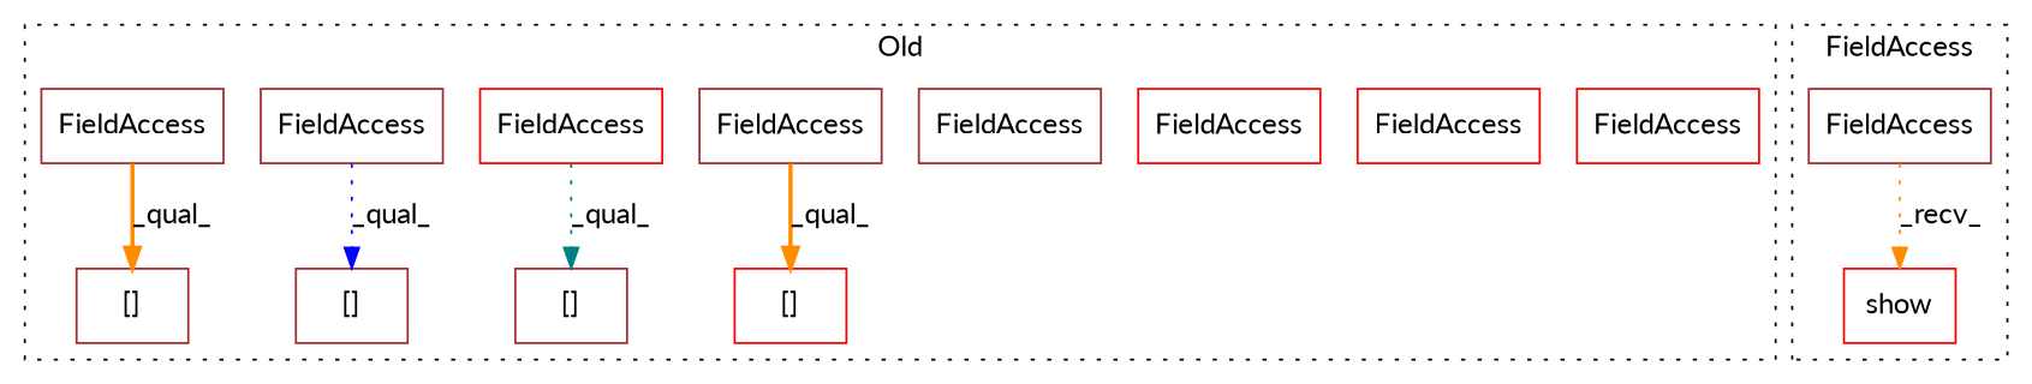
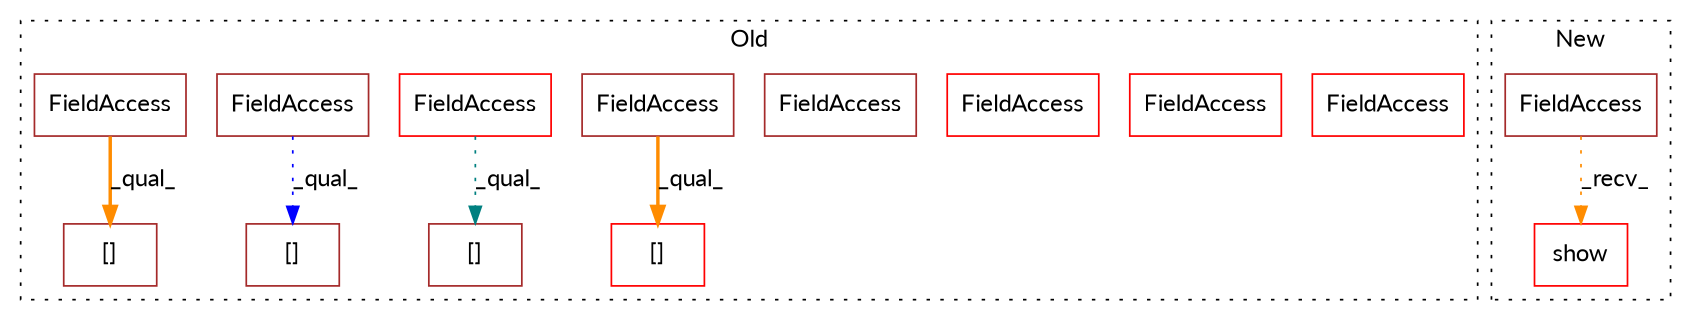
  digraph {
    fontname=Lato
    node [a=22 l=3 s=1069 shape=box color=brown fontname=Lato]
    edge [color=darkorange style=dotted fontname=Lato]
    n1 [a=2 l="4,1" label="[]" s="1069,1074" color=red]
    n2 [label=FieldAccess color=red]
    n3 [label=FieldAccess s=969 color=red]
    n4 [a=2 l="4,1" label="[]" s="969,974"]
    n5 [label=FieldAccess s=1223 color=red]
    n6 [a=2 l="4,1" label="[]" s="1223,1228"]
    n7 [label=FieldAccess s=1169]
    n8 [a=2 l="4,1" label="[]" s="1169,1174"]
    n9 [label=FieldAccess]
    n10 [label=FieldAccess s=1223 color=red]
    n11 [label=FieldAccess s=969]
    n12 [label=FieldAccess s=1169]
    n13 [a=32 l=6 label=show s=1495 color=red]
    n14 [l=10 label=FieldAccess s=1477]
    subgraph cluster_1 {
      label=Old
      style=dotted
      n1
      n2
      n3
      n4
      n5
      n6
      n7
      n8
      n9
      n10
      n11
      n12
    }
    subgraph cluster_2 {
-     label=FieldAccess
+     label=New
      style=dotted
      n13
      n14
    }
    n9 -> n1 [label=_qual_ style=bold]
    n10 -> n6 [label=_qual_ color=teal]
    n11 -> n4 [label=_qual_ color=blue]
    n12 -> n8 [label=_qual_ style=bold]
    n14 -> n13 [label=_recv_]
  }
